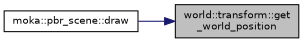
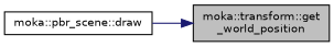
  digraph {
    rankdir=RL
    node [color=black fontname=Helvetica fontsize=10 shape=record style=filled]
-   n1 [fillcolor=grey75 fontcolor=black height=0.2 label="world::transform::get\l_world_position" width=0.4]
+   n1 [fillcolor=grey75 fontcolor=black height=0.2 label="moka::transform::get\l_world_position" width=0.4]
    n2 [fillcolor=white height=0.2 label="moka::pbr_scene::draw" width=0.4]
    n1 -> n2 [color=midnightblue dir=back fontname=Helvetica fontsize=10 labelfontname=Helvetica labelfontsize=10 style=solid]
  }
